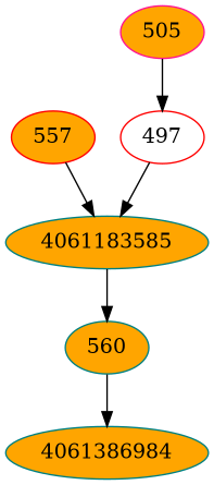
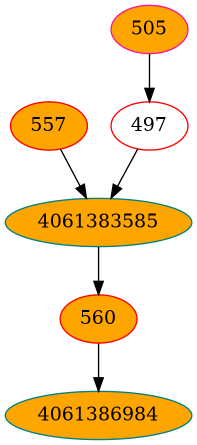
  strict digraph {
    node [color=teal fillcolor=orange style=filled]
-   4061383585 [label=4061183585]
-   560
+   4061383585
+   560 [color=red]
    4061386984
    557 [color=red]
    497 [color=red fillcolor=white]
    505 [color=deeppink]
    4061383585 -> 560
    560 -> 4061386984
    557 -> 4061383585
    497 -> 4061383585
    505 -> 497
  }
